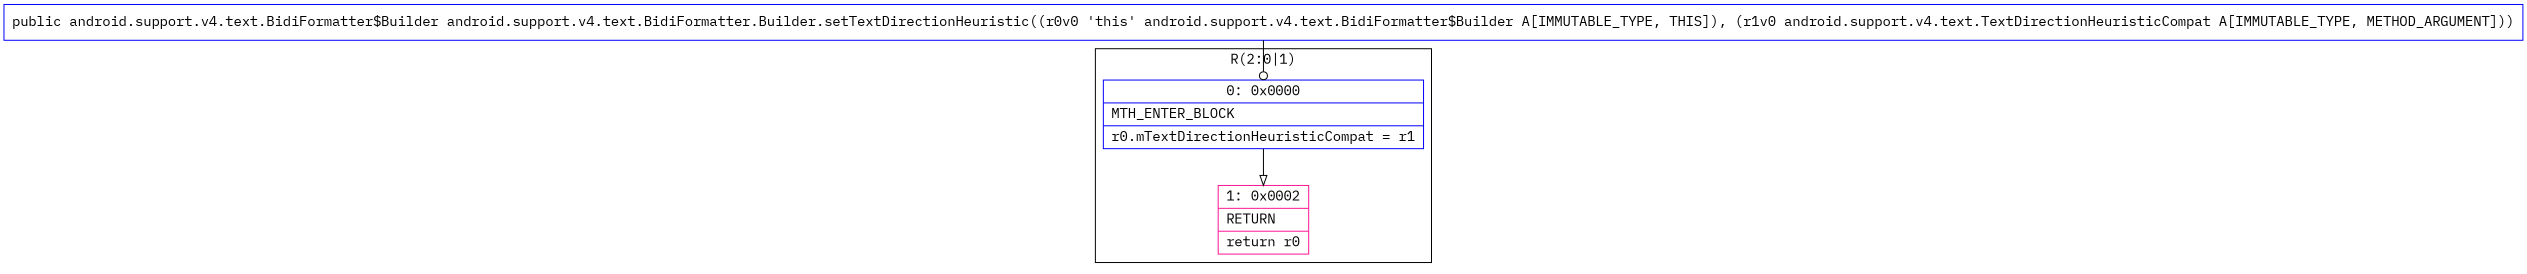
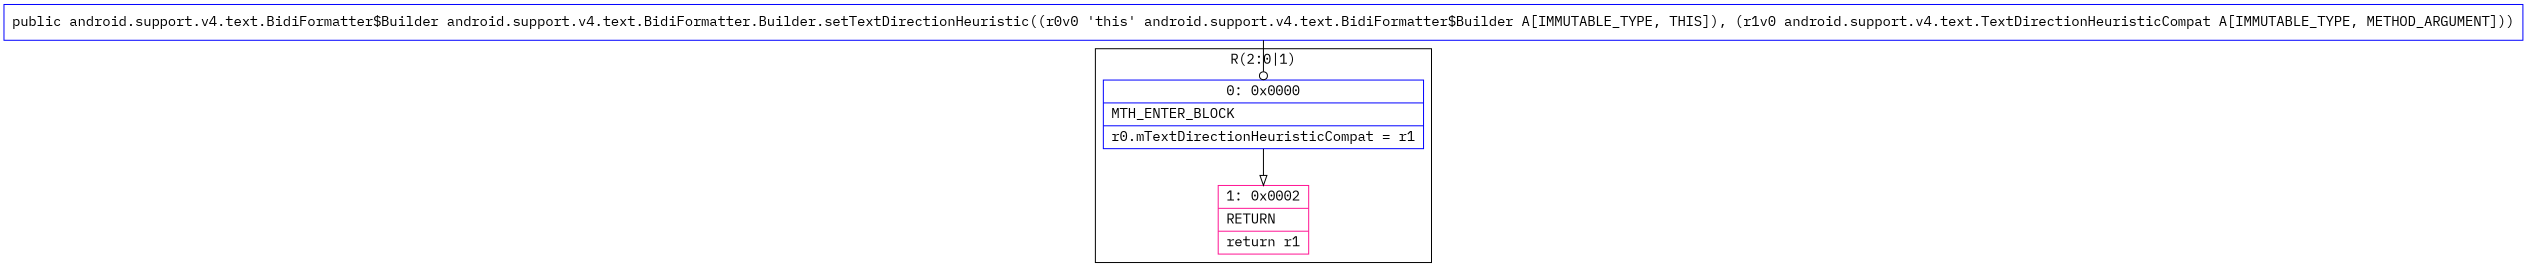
  digraph {
    fontname="IBM Plex Mono"
    node [color=blue shape=record fontname="IBM Plex Mono"]
    edge [fontname="IBM Plex Mono"]
    n1 [label="{0\:\ 0x0000|MTH_ENTER_BLOCK\l|r0.mTextDirectionHeuristicCompat = r1\l}"]
-   n2 [color=deeppink label="{1\:\ 0x0002|RETURN\l|return r0\l}"]
+   n2 [color=deeppink label="{1\:\ 0x0002|RETURN\l|return r1\l}"]
    n3 [label="{public android.support.v4.text.BidiFormatter$Builder android.support.v4.text.BidiFormatter.Builder.setTextDirectionHeuristic((r0v0 'this' android.support.v4.text.BidiFormatter$Builder A[IMMUTABLE_TYPE, THIS]), (r1v0 android.support.v4.text.TextDirectionHeuristicCompat A[IMMUTABLE_TYPE, METHOD_ARGUMENT])) }"]
    subgraph cluster_1 {
      label="R(2:0|1)"
      n1
      n2
    }
    n1 -> n2 [arrowhead=onormal]
    n3 -> n1 [arrowhead=odot]
  }
